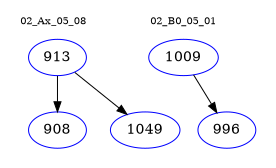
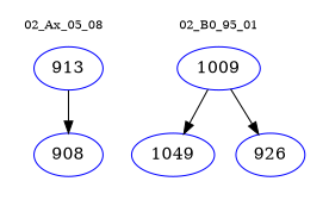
  digraph {
    node [color=blue]
    edge [color=black]
    n1 [label=913]
    n2 [label=908]
    n3 [label=1009]
-   n4 [label=996]
+   n4 [label=926]
    n5 [label=1049]
    subgraph cluster_1 {
      color=white
      fontsize=10
      label="02_Ax_05_08"
      n1
      n2
    }
    subgraph cluster_2 {
      color=white
      fontsize=10
-     label="02_B0_05_01"
+     label="02_B0_95_01"
      n3
      n4
      n5
    }
    n1 -> n2
    n3 -> n4
-   n1 -> n5
+   n3 -> n5
  }
